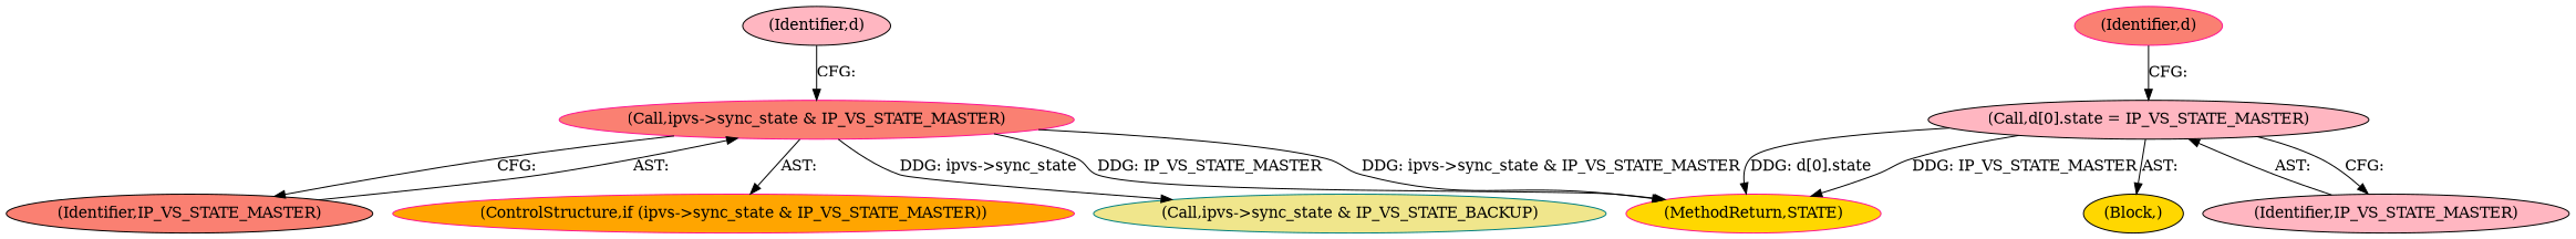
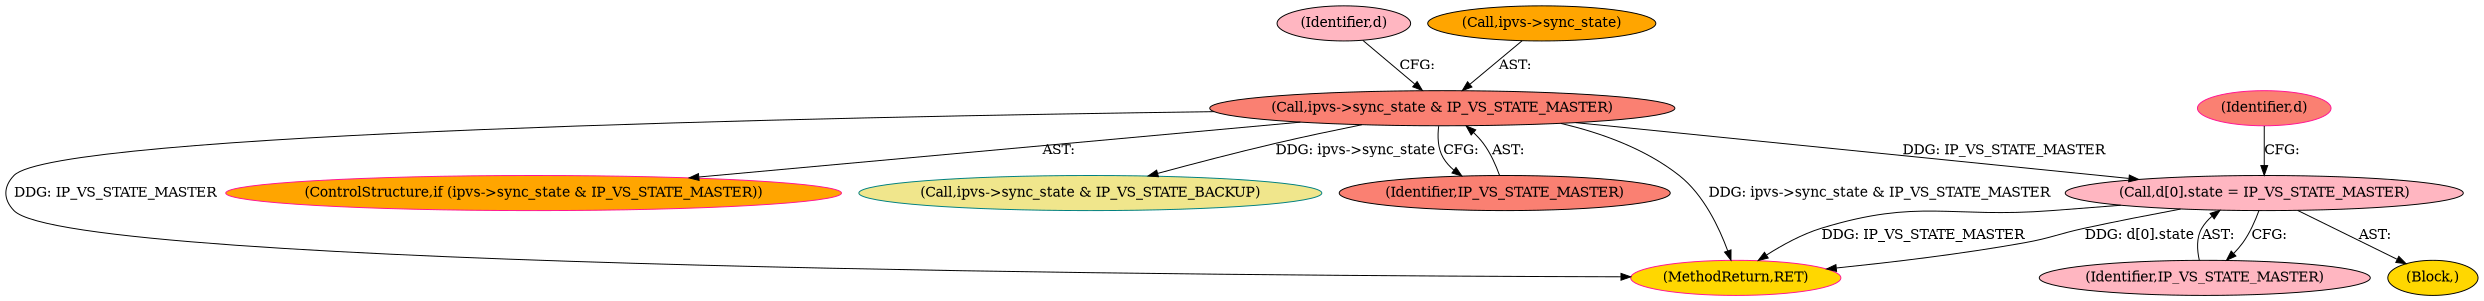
  digraph {
    node [color=black fillcolor=lightpink style=filled]
    n1 [label="(Call,d[0].state = IP_VS_STATE_MASTER)"]
-   n2 [color=deeppink fillcolor=gold label="(MethodReturn,STATE)"]
+   n2 [color=deeppink fillcolor=gold label="(MethodReturn,RET)"]
    n3 [fillcolor=gold label="(Block,)"]
    n4 [label="(Identifier,IP_VS_STATE_MASTER)"]
-   n5 [color=deeppink fillcolor=salmon label="(Call,ipvs->sync_state & IP_VS_STATE_MASTER)"]
+   n5 [fillcolor=salmon label="(Call,ipvs->sync_state & IP_VS_STATE_MASTER)"]
    n6 [color=deeppink fillcolor=orange label="(ControlStructure,if (ipvs->sync_state & IP_VS_STATE_MASTER))"]
    n7 [color=teal fillcolor=khaki label="(Call,ipvs->sync_state & IP_VS_STATE_BACKUP)"]
    n8 [fillcolor=salmon label="(Identifier,IP_VS_STATE_MASTER)"]
    n9 [label="(Identifier,d)"]
+   n10 [fillcolor=orange label="(Call,ipvs->sync_state)"]
    n11 [color=deeppink fillcolor=salmon label="(Identifier,d)"]
    n1 -> n2 [label="DDG: IP_VS_STATE_MASTER"]
    n1 -> n2 [label="DDG: d[0].state"]
    n1 -> n3 [label="AST: "]
    n1 -> n4 [label="CFG: "]
    n4 -> n1 [label="AST: "]
+   n5 -> n1 [label="DDG: IP_VS_STATE_MASTER"]
    n5 -> n2 [label="DDG: ipvs->sync_state & IP_VS_STATE_MASTER"]
    n5 -> n2 [label="DDG: IP_VS_STATE_MASTER"]
    n5 -> n6 [label="AST: "]
    n5 -> n7 [label="DDG: ipvs->sync_state"]
    n5 -> n8 [label="CFG: "]
    n8 -> n5 [label="AST: "]
    n9 -> n5 [label="CFG: "]
+   n10 -> n5 [label="AST: "]
    n11 -> n1 [label="CFG: "]
  }
